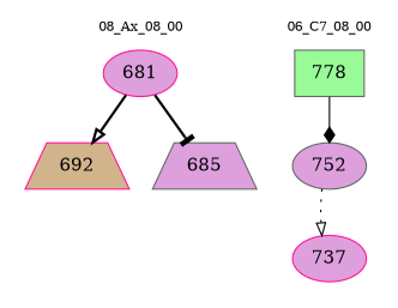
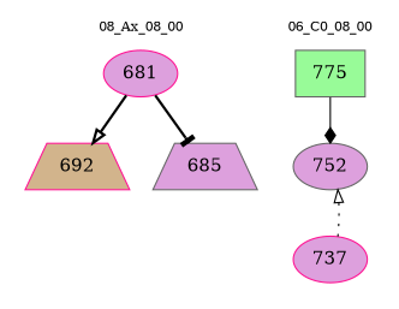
  digraph {
    node [color=deeppink fillcolor=plum shape=ellipse style=filled]
    edge [arrowhead=onormal color=black style=bold]
    n1 [label=681]
    n2 [fillcolor=tan label=692 shape=trapezium]
    n3 [color=gray40 label=685 shape=trapezium]
    n4 [color=gray40 label=752]
    n5 [label=737]
-   n6 [color=gray40 fillcolor=palegreen label=778 shape=box]
+   n6 [color=gray40 fillcolor=palegreen label=775 shape=box]
    subgraph cluster_1 {
      color=white
      fontsize=10
      label="08_Ax_08_00"
      n1
      n2
      n3
    }
    subgraph cluster_2 {
      color=white
      fontsize=10
-     label="06_C7_08_00"
+     label="06_C0_08_00"
      n4
      n5
      n6
    }
    n1 -> n2
    n1 -> n3 [arrowhead=tee]
-   n4 -> n5 [style=dotted]
+   n5 -> n4 [style=dotted]
    n6 -> n4 [arrowhead=diamond style=solid]
  }
